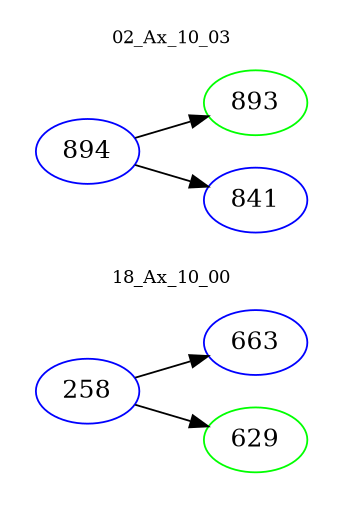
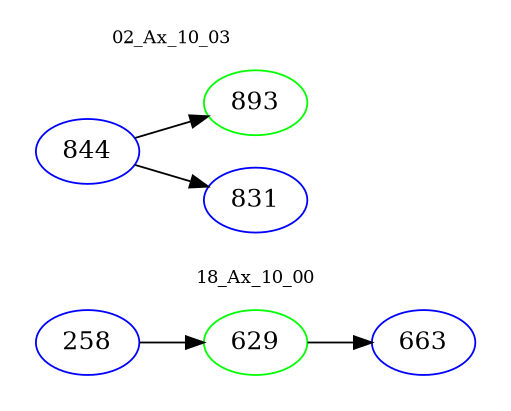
  digraph {
    rankdir=LR
    node [color=blue]
    edge [color=black]
    n1 [label=258]
    n2 [color=green label=629]
    n3 [label=663]
-   n4 [label=894]
-   n5 [label=841]
+   n4 [label=844]
+   n5 [label=831]
    n6 [color=green label=893]
    subgraph cluster_1 {
      color=white
      fontsize=10
      label="18_Ax_10_00"
      n1
      n2
      n3
    }
    subgraph cluster_2 {
      color=white
      fontsize=10
      label="02_Ax_10_03"
      n4
      n5
      n6
    }
    n1 -> n2
-   n1 -> n3
+   n2 -> n3
    n4 -> n5
    n4 -> n6
  }
